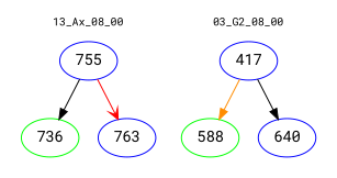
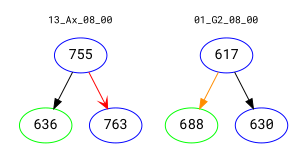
  digraph {
    fontname="Roboto Mono"
    node [color=blue fontname="Roboto Mono"]
    edge [arrowhead=normal color=black fontname="Roboto Mono"]
    n1 [label=755]
-   n2 [color=green label=736]
+   n2 [color=green label=636]
    n3 [label=763]
-   n4 [label=417]
-   n5 [color=green label=588]
-   n6 [label=640]
+   n4 [label=617]
+   n5 [color=green label=688]
+   n6 [label=630]
    subgraph cluster_1 {
      color=white
      fontsize=10
      label="13_Ax_08_00"
      n1
      n2
      n3
    }
    subgraph cluster_2 {
      color=white
      fontsize=10
-     label="03_G2_08_00"
+     label="01_G2_08_00"
      n4
      n5
      n6
    }
    n1 -> n2
    n1 -> n3 [arrowhead=vee color=red]
    n4 -> n5 [color=darkorange]
    n4 -> n6
  }
